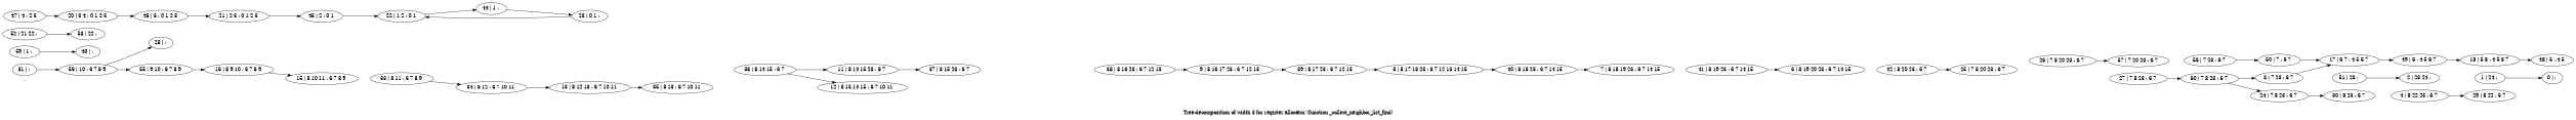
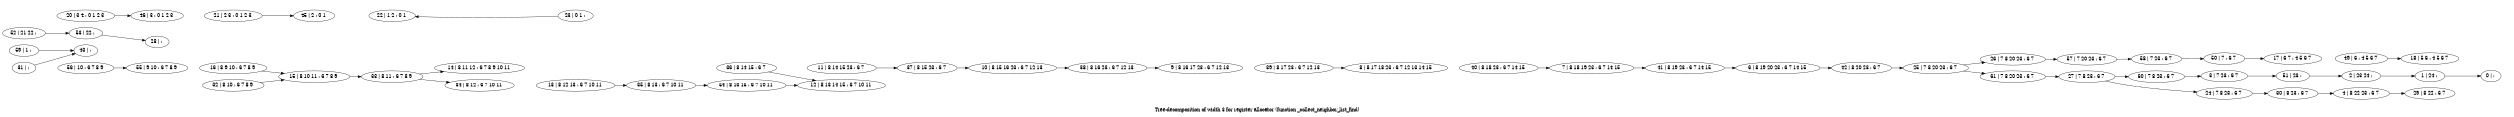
  digraph {
    label="Tree-decomposition of width 3 for register allocator (function _collect_neighbor_list_find)"
    rankdir=LR
    n1 [label="0 | : "]
    n2 [label="1 | 24 : "]
    n3 [label="2 | 23 24 : "]
    n4 [label="3 | 7 23 : 6 7 "]
    n5 [label="51 | 23 : "]
    n6 [label="4 | 8 22 23 : 6 7 "]
    n7 [label="29 | 8 22 : 6 7 "]
    n8 [label="52 | 21 22 : "]
    n9 [label="53 | 22 : "]
    n10 [label="6 | 8 19 20 23 : 6 7 14 15 "]
    n11 [label="42 | 8 20 23 : 6 7 "]
    n12 [label="25 | 7 8 20 23 : 6 7 "]
    n13 [label="7 | 8 18 19 23 : 6 7 14 15 "]
    n14 [label="41 | 8 19 23 : 6 7 14 15 "]
    n15 [label="8 | 8 17 18 23 : 6 7 12 13 14 15 "]
    n16 [label="40 | 8 18 23 : 6 7 14 15 "]
    n17 [label="9 | 8 16 17 23 : 6 7 12 13 "]
    n18 [label="39 | 8 17 23 : 6 7 12 13 "]
+   n19 [label="10 | 8 15 16 23 : 6 7 12 13 "]
    n20 [label="38 | 8 16 23 : 6 7 12 13 "]
    n21 [label="11 | 8 14 15 23 : 6 7 "]
    n22 [label="37 | 8 15 23 : 6 7 "]
    n23 [label="12 | 8 13 14 15 : 6 7 10 11 "]
    n24 [label="36 | 8 14 15 : 6 7 "]
    n25 [label="13 | 8 12 13 : 6 7 10 11 "]
    n26 [label="35 | 8 13 : 6 7 10 11 "]
+   n27 [label="54 | 8 13 15 : 6 7 10 11 "]
+   n28 [label="14 | 8 11 12 : 6 7 8 9 10 11 "]
    n29 [label="34 | 8 12 : 6 7 10 11 "]
    n30 [label="15 | 8 10 11 : 6 7 8 9 "]
    n31 [label="33 | 8 11 : 6 7 8 9 "]
    n32 [label="16 | 8 9 10 : 6 7 8 9 "]
+   n33 [label="32 | 8 10 : 6 7 8 9 "]
    n34 [label="17 | 6 7 : 4 5 6 7 "]
    n35 [label="49 | 6 : 4 5 6 7 "]
    n36 [label="18 | 5 6 : 4 5 6 7 "]
-   n37 [label="48 | 5 : 4 5 "]
-   n38 [label="47 | 4 : 2 3 "]
    n39 [label="20 | 3 4 : 0 1 2 3 "]
    n40 [label="46 | 3 : 0 1 2 3 "]
    n41 [label="21 | 2 3 : 0 1 2 3 "]
    n42 [label="45 | 2 : 0 1 "]
    n43 [label="22 | 1 2 : 0 1 "]
-   n44 [label="44 | 1 : "]
    n45 [label="23 | 0 1 : "]
    n46 [label="59 | 1 : "]
    n47 [label="43 | : "]
    n48 [label="24 | 7 8 23 : 6 7 "]
    n49 [label="30 | 8 23 : 6 7 "]
    n50 [label="26 | 7 8 20 23 : 6 7 "]
+   n51 [label="61 | 7 8 20 23 : 6 7 "]
    n52 [label="57 | 7 20 23 : 6 7 "]
    n53 [label="27 | 7 8 23 : 6 7 "]
    n54 [label="58 | 7 23 : 6 7 "]
    n55 [label="60 | 7 8 23 : 6 7 "]
    n56 [label="28 | : "]
    n57 [label="31 | : "]
    n58 [label="56 | 10 : 6 7 8 9 "]
    n59 [label="55 | 9 10 : 6 7 8 9 "]
    n60 [label="50 | 7 : 6 7 "]
    n2 -> n1
-   n4 -> n34
+   n3 -> n2
+   n4 -> n5
    n5 -> n3
    n6 -> n7
    n8 -> n9
-   n58 -> n56
+   n9 -> n56
+   n10 -> n11
    n11 -> n12
+   n12 -> n50
+   n12 -> n51
+   n13 -> n14
    n14 -> n10
-   n15 -> n16
    n16 -> n13
-   n17 -> n18
    n18 -> n15
+   n19 -> n20
    n20 -> n17
    n21 -> n22
-   n24 -> n21
+   n22 -> n19
    n24 -> n23
    n25 -> n26
-   n29 -> n25
+   n26 -> n27
+   n27 -> n23
+   n30 -> n31
+   n31 -> n28
    n31 -> n29
    n32 -> n30
-   n34 -> n35
+   n33 -> n30
    n35 -> n36
-   n36 -> n37
-   n38 -> n39
    n39 -> n40
-   n40 -> n41
    n41 -> n42
-   n42 -> n43
-   n43 -> n44
-   n44 -> n45
    n45 -> n43
    n46 -> n47
    n48 -> n49
+   n49 -> n6
    n50 -> n52
-   n55 -> n48
+   n51 -> n53
+   n52 -> n54
+   n53 -> n48
    n53 -> n55
    n54 -> n60
    n55 -> n4
-   n57 -> n58
+   n57 -> n47
    n58 -> n59
-   n59 -> n32
    n60 -> n34
  }
